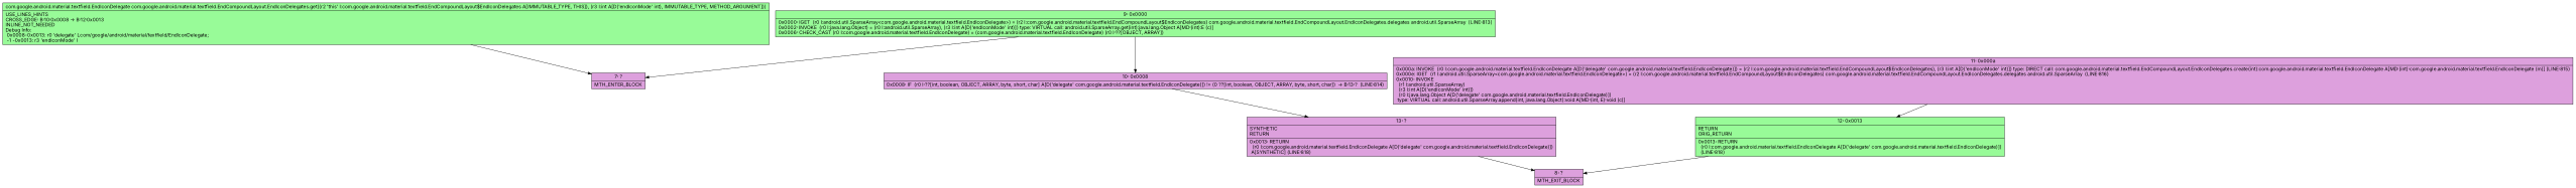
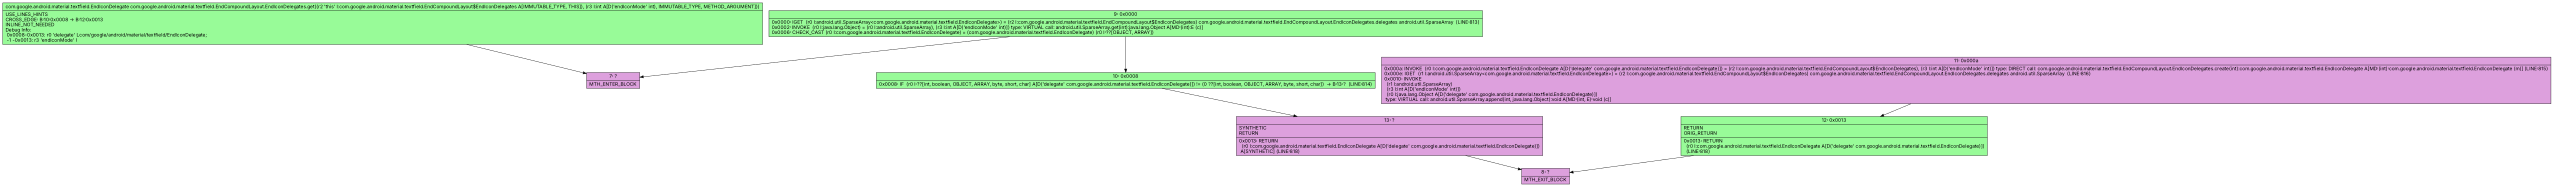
  digraph {
    fontname=Inter
    node [fillcolor=plum fontname=Inter shape=record style=filled]
    edge [fontname=Inter]
    n1 [label="{7\:\ ?|MTH_ENTER_BLOCK\l}"]
    n2 [fillcolor=palegreen label="{9\:\ 0x0000|0x0000: IGET  (r0 I:android.util.SparseArray\<com.google.android.material.textfield.EndIconDelegate\>) = (r2 I:com.google.android.material.textfield.EndCompoundLayout$EndIconDelegates) com.google.android.material.textfield.EndCompoundLayout.EndIconDelegates.delegates android.util.SparseArray  (LINE:813)\l0x0002: INVOKE  (r0 I:java.lang.Object) = (r0 I:android.util.SparseArray), (r3 I:int A[D('endIconMode' int)]) type: VIRTUAL call: android.util.SparseArray.get(int):java.lang.Object A[MD:(int):E (c)]\l0x0006: CHECK_CAST (r0 I:com.google.android.material.textfield.EndIconDelegate) = (com.google.android.material.textfield.EndIconDelegate) (r0 I:??[OBJECT, ARRAY]) \l}"]
-   n3 [label="{10\:\ 0x0008|0x0008: IF  (r0 I:??[int, boolean, OBJECT, ARRAY, byte, short, char] A[D('delegate' com.google.android.material.textfield.EndIconDelegate)]) != (0 ??[int, boolean, OBJECT, ARRAY, byte, short, char])  \-\> B:13:?  (LINE:814)\l}"]
+   n3 [fillcolor=palegreen label="{10\:\ 0x0008|0x0008: IF  (r0 I:??[int, boolean, OBJECT, ARRAY, byte, short, char] A[D('delegate' com.google.android.material.textfield.EndIconDelegate)]) != (0 ??[int, boolean, OBJECT, ARRAY, byte, short, char])  \-\> B:13:?  (LINE:814)\l}"]
    n4 [label="{13\:\ ?|SYNTHETIC\lRETURN\l|0x0013: RETURN  \l  (r0 I:com.google.android.material.textfield.EndIconDelegate A[D('delegate' com.google.android.material.textfield.EndIconDelegate)])\l A[SYNTHETIC] (LINE:818)\l}"]
    n5 [label="{11\:\ 0x000a|0x000a: INVOKE  (r0 I:com.google.android.material.textfield.EndIconDelegate A[D('delegate' com.google.android.material.textfield.EndIconDelegate)]) = (r2 I:com.google.android.material.textfield.EndCompoundLayout$EndIconDelegates), (r3 I:int A[D('endIconMode' int)]) type: DIRECT call: com.google.android.material.textfield.EndCompoundLayout.EndIconDelegates.create(int):com.google.android.material.textfield.EndIconDelegate A[MD:(int):com.google.android.material.textfield.EndIconDelegate (m)] (LINE:815)\l0x000e: IGET  (r1 I:android.util.SparseArray\<com.google.android.material.textfield.EndIconDelegate\>) = (r2 I:com.google.android.material.textfield.EndCompoundLayout$EndIconDelegates) com.google.android.material.textfield.EndCompoundLayout.EndIconDelegates.delegates android.util.SparseArray  (LINE:816)\l0x0010: INVOKE  \l  (r1 I:android.util.SparseArray)\l  (r3 I:int A[D('endIconMode' int)])\l  (r0 I:java.lang.Object A[D('delegate' com.google.android.material.textfield.EndIconDelegate)])\l type: VIRTUAL call: android.util.SparseArray.append(int, java.lang.Object):void A[MD:(int, E):void (c)]\l}"]
    n6 [fillcolor=palegreen label="{12\:\ 0x0013|RETURN\lORIG_RETURN\l|0x0013: RETURN  \l  (r0 I:com.google.android.material.textfield.EndIconDelegate A[D('delegate' com.google.android.material.textfield.EndIconDelegate)])\l  (LINE:818)\l}"]
    n7 [label="{8\:\ ?|MTH_EXIT_BLOCK\l}"]
    n8 [fillcolor=palegreen label="{com.google.android.material.textfield.EndIconDelegate com.google.android.material.textfield.EndCompoundLayout.EndIconDelegates.get((r2 'this' I:com.google.android.material.textfield.EndCompoundLayout$EndIconDelegates A[IMMUTABLE_TYPE, THIS]), (r3 I:int A[D('endIconMode' int), IMMUTABLE_TYPE, METHOD_ARGUMENT]))  | USE_LINES_HINTS\lCROSS_EDGE: B:10:0x0008 \-\> B:12:0x0013\lINLINE_NOT_NEEDED\lDebug Info:\l  0x0008\-0x0013: r0 'delegate' Lcom\/google\/android\/material\/textfield\/EndIconDelegate;\l  \-1 \-0x0013: r3 'endIconMode' I\l}"]
    n2 -> n1
    n2 -> n3
    n3 -> n4
    n4 -> n7
    n5 -> n6
    n6 -> n7
    n8 -> n1
  }
